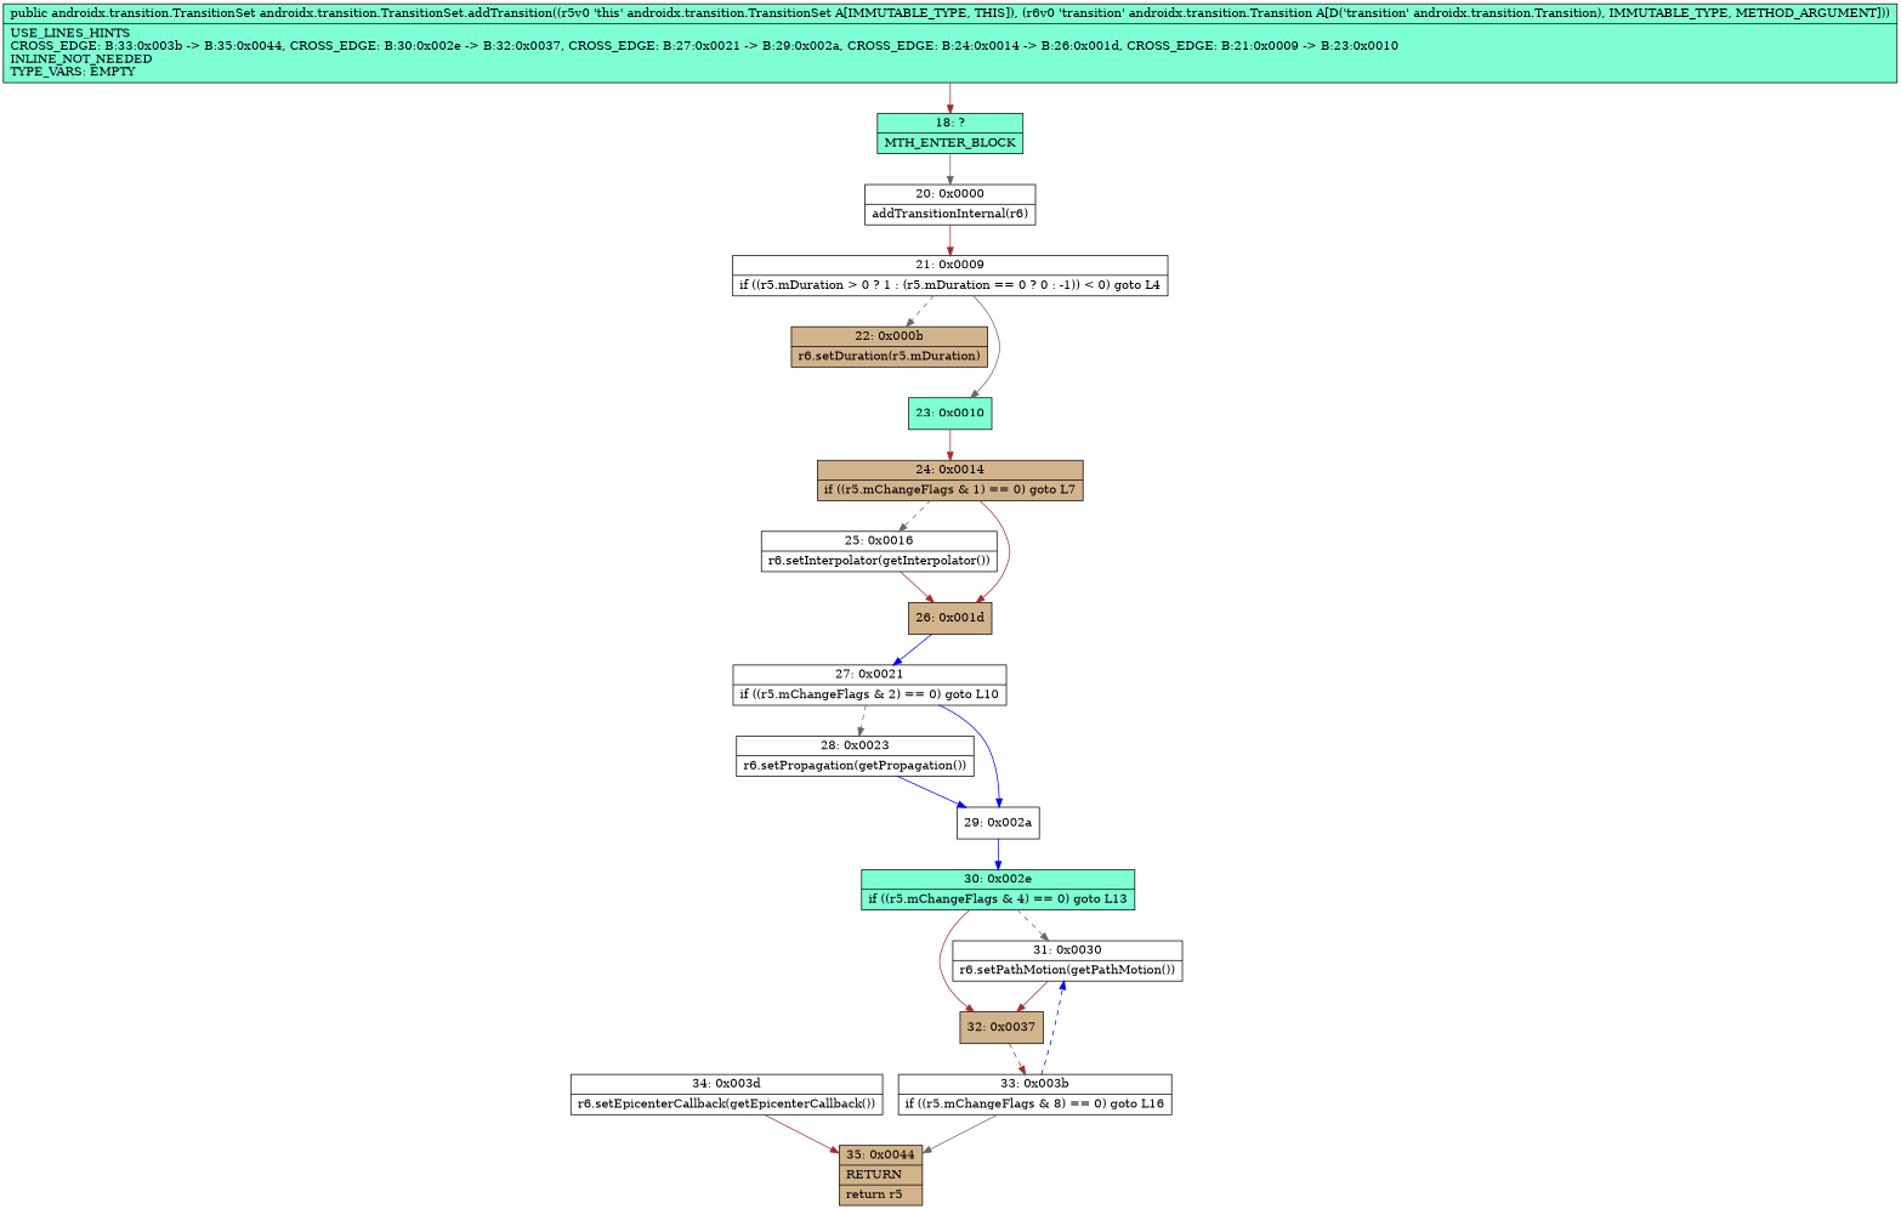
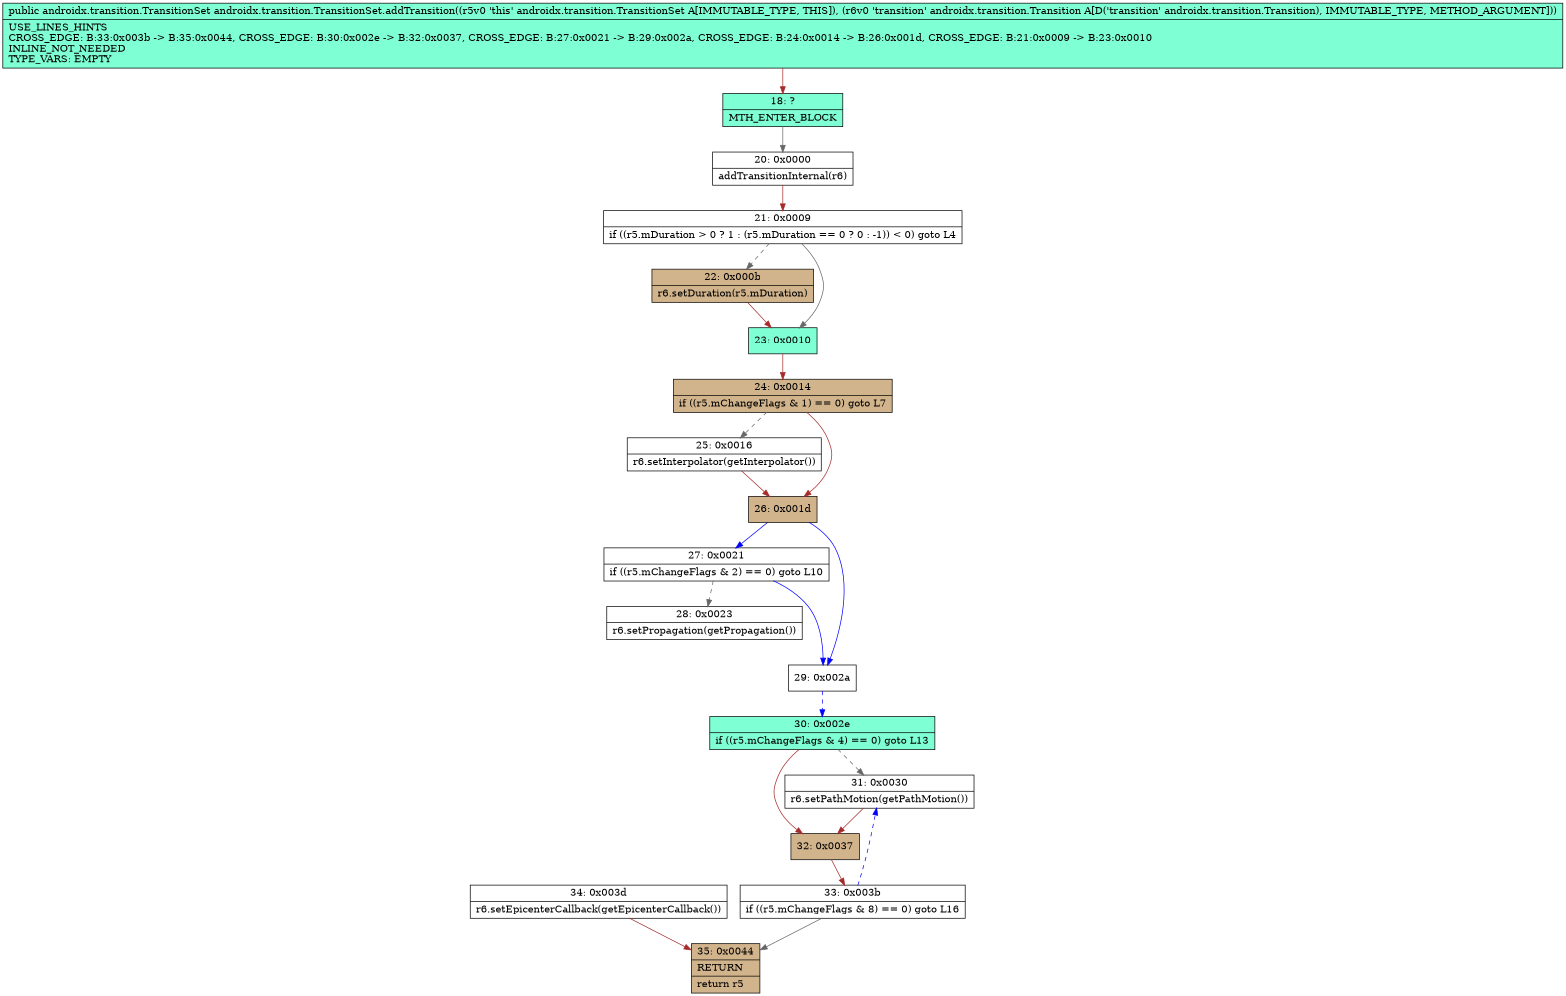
  digraph {
    node [fillcolor=white shape=record style=filled]
    edge [color=brown]
    n1 [fillcolor=aquamarine label="{18\:\ ?|MTH_ENTER_BLOCK\l}"]
    n2 [label="{20\:\ 0x0000|addTransitionInternal(r6)\l}"]
    n3 [label="{21\:\ 0x0009|if ((r5.mDuration \> 0 ? 1 : (r5.mDuration == 0 ? 0 : \-1)) \< 0) goto L4\l}"]
    n4 [fillcolor=tan label="{22\:\ 0x000b|r6.setDuration(r5.mDuration)\l}"]
    n5 [fillcolor=aquamarine label="{23\:\ 0x0010}"]
    n6 [fillcolor=tan label="{24\:\ 0x0014|if ((r5.mChangeFlags & 1) == 0) goto L7\l}"]
    n7 [label="{25\:\ 0x0016|r6.setInterpolator(getInterpolator())\l}"]
    n8 [fillcolor=tan label="{26\:\ 0x001d}"]
    n9 [label="{27\:\ 0x0021|if ((r5.mChangeFlags & 2) == 0) goto L10\l}"]
    n10 [label="{28\:\ 0x0023|r6.setPropagation(getPropagation())\l}"]
    n11 [label="{29\:\ 0x002a}"]
    n12 [fillcolor=aquamarine label="{30\:\ 0x002e|if ((r5.mChangeFlags & 4) == 0) goto L13\l}"]
    n13 [label="{31\:\ 0x0030|r6.setPathMotion(getPathMotion())\l}"]
    n14 [fillcolor=tan label="{32\:\ 0x0037}"]
    n15 [label="{33\:\ 0x003b|if ((r5.mChangeFlags & 8) == 0) goto L16\l}"]
    n16 [fillcolor=tan label="{35\:\ 0x0044|RETURN\l|return r5\l}"]
    n17 [label="{34\:\ 0x003d|r6.setEpicenterCallback(getEpicenterCallback())\l}"]
    n18 [fillcolor=aquamarine label="{public androidx.transition.TransitionSet androidx.transition.TransitionSet.addTransition((r5v0 'this' androidx.transition.TransitionSet A[IMMUTABLE_TYPE, THIS]), (r6v0 'transition' androidx.transition.Transition A[D('transition' androidx.transition.Transition), IMMUTABLE_TYPE, METHOD_ARGUMENT]))  | USE_LINES_HINTS\lCROSS_EDGE: B:33:0x003b \-\> B:35:0x0044, CROSS_EDGE: B:30:0x002e \-\> B:32:0x0037, CROSS_EDGE: B:27:0x0021 \-\> B:29:0x002a, CROSS_EDGE: B:24:0x0014 \-\> B:26:0x001d, CROSS_EDGE: B:21:0x0009 \-\> B:23:0x0010\lINLINE_NOT_NEEDED\lTYPE_VARS: EMPTY\l}"]
    n1 -> n2 [color=gray40]
    n2 -> n3
    n3 -> n4 [color=gray40 style=dashed]
    n3 -> n5 [color=gray40]
+   n4 -> n5
    n5 -> n6
    n6 -> n7 [color=gray40 style=dashed]
    n6 -> n8
    n7 -> n8
    n8 -> n9 [color=blue]
    n9 -> n10 [color=gray40 style=dashed]
    n9 -> n11 [color=blue]
-   n10 -> n11 [color=blue]
-   n11 -> n12 [color=blue]
+   n8 -> n11 [color=blue]
+   n11 -> n12 [color=blue style=dashed]
    n12 -> n13 [color=gray40 style=dashed]
    n12 -> n14
    n13 -> n14
-   n14 -> n15 [style=dashed]
+   n14 -> n15
    n15 -> n13 [color=blue style=dashed]
    n15 -> n16 [color=gray40]
    n17 -> n16
    n18 -> n1
  }
